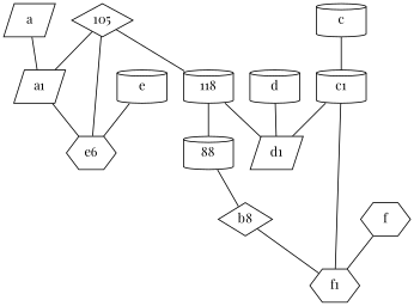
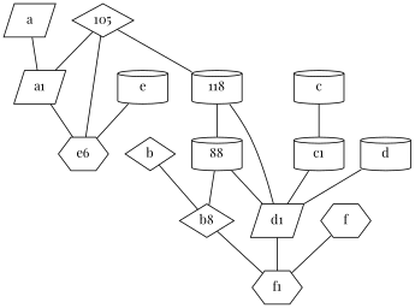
  graph {
    fontname="Playfair Display"
    node [fontname="Playfair Display" labelfontsize=50 shape=cylinder]
    edge [fontname="Playfair Display"]
    a [shape=parallelogram]
    a1 [shape=parallelogram]
    n3 [label=e6 shape=hexagon]
    n4 [label=b8 shape=diamond]
    f1 [shape=hexagon]
    88
    d1 [shape=parallelogram]
    c1
+   b [shape=diamond]
    105 [shape=diamond]
    118
    c
    d
    e
    f [shape=hexagon]
    a -- a1
    a1 -- n3
    n4 -- f1
    88 -- n4
-   c1 -- f1
+   88 -- d1
+   d1 -- f1
    c1 -- d1
+   b -- n4
    105 -- a1
    105 -- n3
    105 -- 118
    118 -- 88
    118 -- d1
    c -- c1
    d -- d1
    e -- n3
    f -- f1
  }
